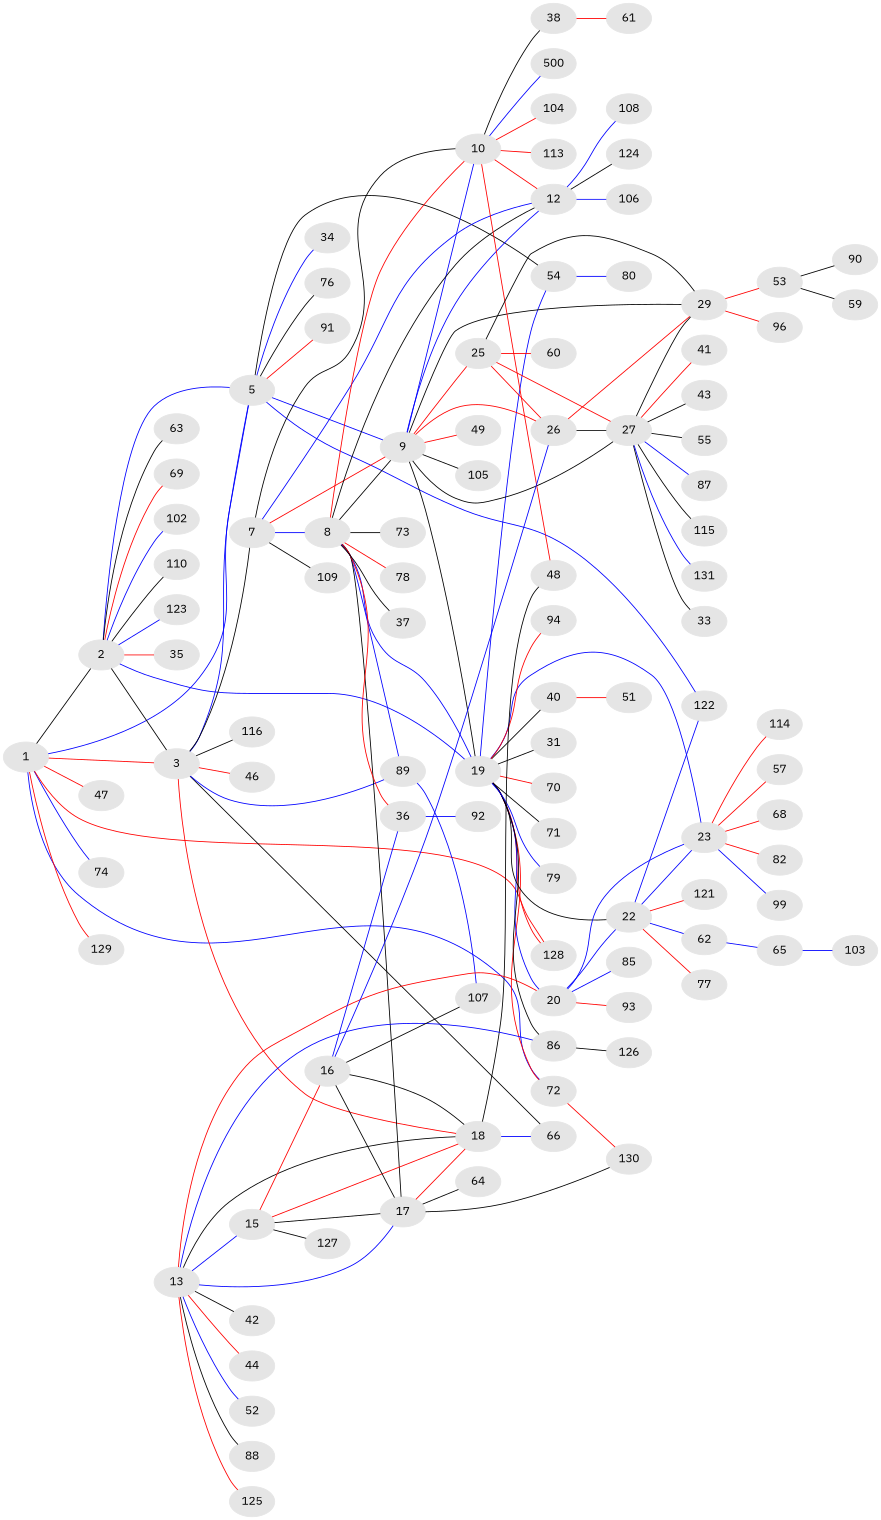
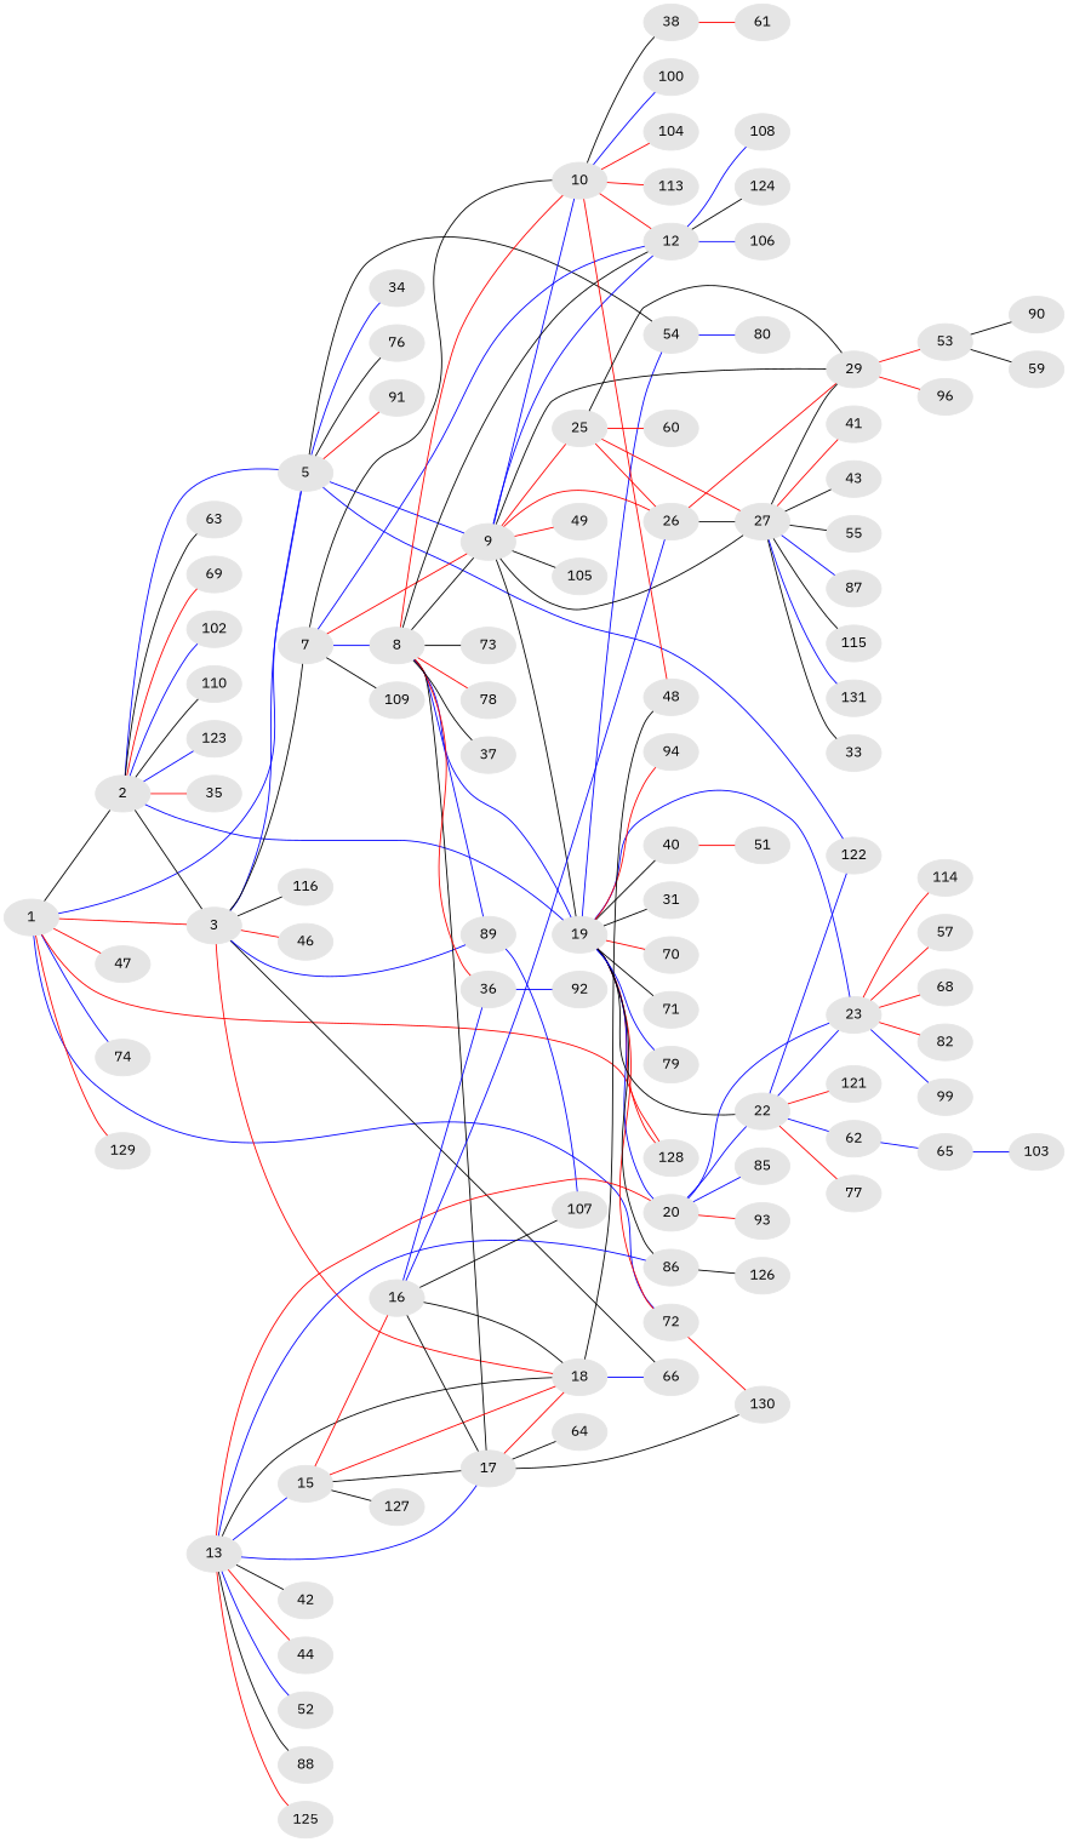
  graph {
    fontname="IBM Plex Sans"
    rankdir=LR
    node [color=gray90 fontname="IBM Plex Sans" style=filled]
    edge [color=black fontname="IBM Plex Sans"]
    1 [super="+4"]
    2 [super="+6"]
    3 [super="+98"]
    5 [super="+58"]
    47
    72
    74 [super="+83"]
    128
    129
    19 [super="+21"]
    35
    63
    69
    102
    110
    123
    7
    18
    46
    66
    89 [super="+95"]
    116
    9 [super="+30"]
    34
    54
    76
    91
    122
    130
    20 [super="+50"]
    86
    22 [super="+24"]
    23 [super="+101"]
    31
    40 [super="+117"]
    70
    71
    79 [super="+97"]
    94
    8 [super="+11"]
    10 [super="+118"]
    12 [super="+81"]
    109
    48
    107
    25 [super="+32"]
    26
    27 [super="+28"]
    29 [super="+45"]
    49
    105
    80
    17
    36 [super="+120"]
    37
    73
    78 [super="+84"]
    38
-   100 [label=500]
+   100
    104
    113
    106
    108 [super="+119"]
    124
    64 [super="+112"]
    92
    60
    33
    41
    43 [super="+75"]
    55 [super="+132"]
    87
    115
    131
    53 [super="+67"]
    96
    61
    13 [super="+14"]
    15 [super="+39"]
    42
    44
    52
    88
    125
    16 [super="+56"]
    127
    85
    93
    126
    62 [super="+111"]
    77
    121
    57
    68
    82
    99
    114
    51
    65
    59
    90
    103
    1 -- 2 [weight=4]
    1 -- 3 [color=red weight=2]
    1 -- 5 [color=blue weight=2]
    1 -- 47 [color=red]
    1 -- 72 [color=blue]
    1 -- 74 [color=blue]
    1 -- 128 [color=red]
    1 -- 129 [color=red]
    2 -- 3 [weight=2]
    2 -- 5 [color=blue weight=2]
    2 -- 19 [color=blue]
    2 -- 35 [color=red]
    2 -- 63
    2 -- 69 [color=red]
    2 -- 102 [color=blue]
    2 -- 110
    2 -- 123 [color=blue]
    3 -- 5 [color=blue]
    3 -- 7
    3 -- 18 [color=red]
    3 -- 46 [color=red]
    3 -- 66
    3 -- 89 [color=blue]
    3 -- 116
    5 -- 9 [color=blue]
    5 -- 34 [color=blue]
    5 -- 54
    5 -- 76
    5 -- 91 [color=red]
    5 -- 122 [color=blue]
    72 -- 130 [color=red]
    19 -- 72 [color=red]
    19 -- 128 [color=red]
    19 -- 54 [color=blue]
    19 -- 20 [color=blue weight=2]
    19 -- 86
    19 -- 22 [weight=4]
    19 -- 23 [color=blue weight=2]
    19 -- 31
    19 -- 40
    19 -- 70 [color=red]
    19 -- 71
    19 -- 79 [color=blue]
    19 -- 94 [color=red]
    7 -- 9 [color=red]
    7 -- 8 [color=blue weight=2]
    7 -- 10
    7 -- 12 [color=blue]
    7 -- 109
    18 -- 66 [color=blue]
    18 -- 48
    89 -- 107 [color=blue]
    9 -- 19
    9 -- 10 [color=blue]
    9 -- 12 [color=blue]
    9 -- 25 [color=red]
    9 -- 26 [color=red]
    9 -- 27 [weight=2]
    9 -- 29
    9 -- 49 [color=red]
    9 -- 105
    54 -- 80 [color=blue]
    20 -- 22 [color=blue weight=2]
    20 -- 23 [color=blue]
    20 -- 85 [color=blue]
    20 -- 93 [color=red]
    86 -- 126
    22 -- 122 [color=blue]
    22 -- 23 [color=blue weight=2]
    22 -- 62 [color=blue]
    22 -- 77 [color=red]
    22 -- 121 [color=red]
    23 -- 57 [color=red]
    23 -- 68 [color=red]
    23 -- 82 [color=red]
    23 -- 99 [color=blue]
    23 -- 114 [color=red]
    40 -- 51 [color=red]
    8 -- 19 [color=blue]
    8 -- 89 [color=blue]
    8 -- 9 [weight=2]
    8 -- 10 [color=red weight=2]
    8 -- 12 [weight=2]
    8 -- 17
    8 -- 36 [color=red]
    8 -- 37
    8 -- 73
    8 -- 78 [color=red]
    10 -- 12 [color=red]
    10 -- 48 [color=red]
    10 -- 38
    10 -- 100 [color=blue]
    10 -- 104 [color=red]
    10 -- 113 [color=red]
    12 -- 106 [color=blue]
    12 -- 108 [color=blue]
    12 -- 124
    25 -- 26 [color=red]
    25 -- 27 [color=red weight=2]
    25 -- 29
    25 -- 60 [color=red]
    26 -- 27 [weight=2]
    26 -- 29 [color=red]
    27 -- 29 [weight=2]
    27 -- 33
    27 -- 41 [color=red]
    27 -- 43
    27 -- 55
    27 -- 87 [color=blue]
    27 -- 115
    27 -- 131 [color=blue]
    29 -- 53 [color=red]
    29 -- 96 [color=red]
    17 -- 18 [color=red]
    17 -- 130
    17 -- 64
    36 -- 92 [color=blue]
    38 -- 61 [color=red]
    53 -- 59
    53 -- 90
    13 -- 18 [weight=2]
    13 -- 20 [color=red]
    13 -- 86 [color=blue]
    13 -- 17 [color=blue weight=2]
    13 -- 15 [color=blue weight=2]
    13 -- 42
    13 -- 44 [color=red]
    13 -- 52 [color=blue]
    13 -- 88
    13 -- 125 [color=red]
    15 -- 18 [color=red]
    15 -- 17
    15 -- 16 [color=red]
    15 -- 127
    16 -- 18
    16 -- 107
    16 -- 26 [color=blue]
    16 -- 17
    16 -- 36 [color=blue]
    62 -- 65 [color=blue]
    65 -- 103 [color=blue]
  }
